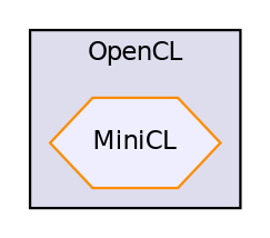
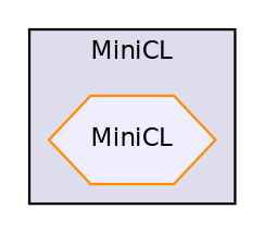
  digraph {
    compound=true
    n1 [fillcolor="#eeeeff" fontname=Helvetica fontsize=10 label=MiniCL pencolor=black shape=hexagon style=filled color=darkorange]
    subgraph cluster_1 {
      bgcolor="#ddddee"
      fontname=Helvetica
      fontsize=10
-     label=OpenCL
+     label=MiniCL
      pencolor=black
      n1
    }
  }
